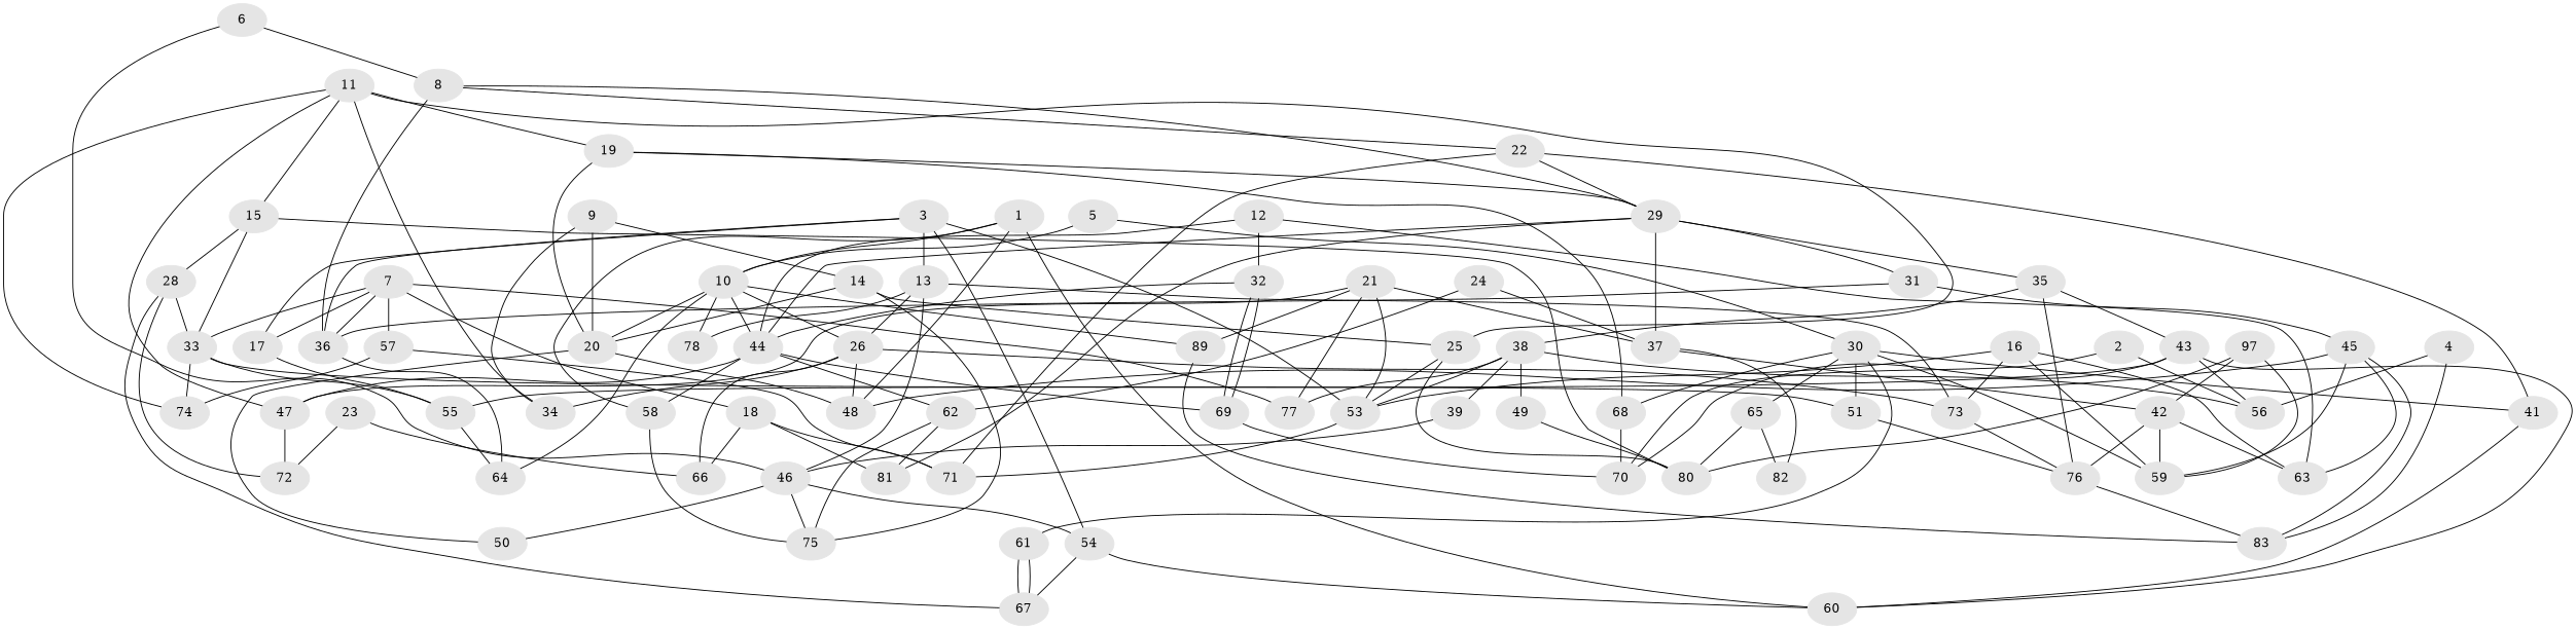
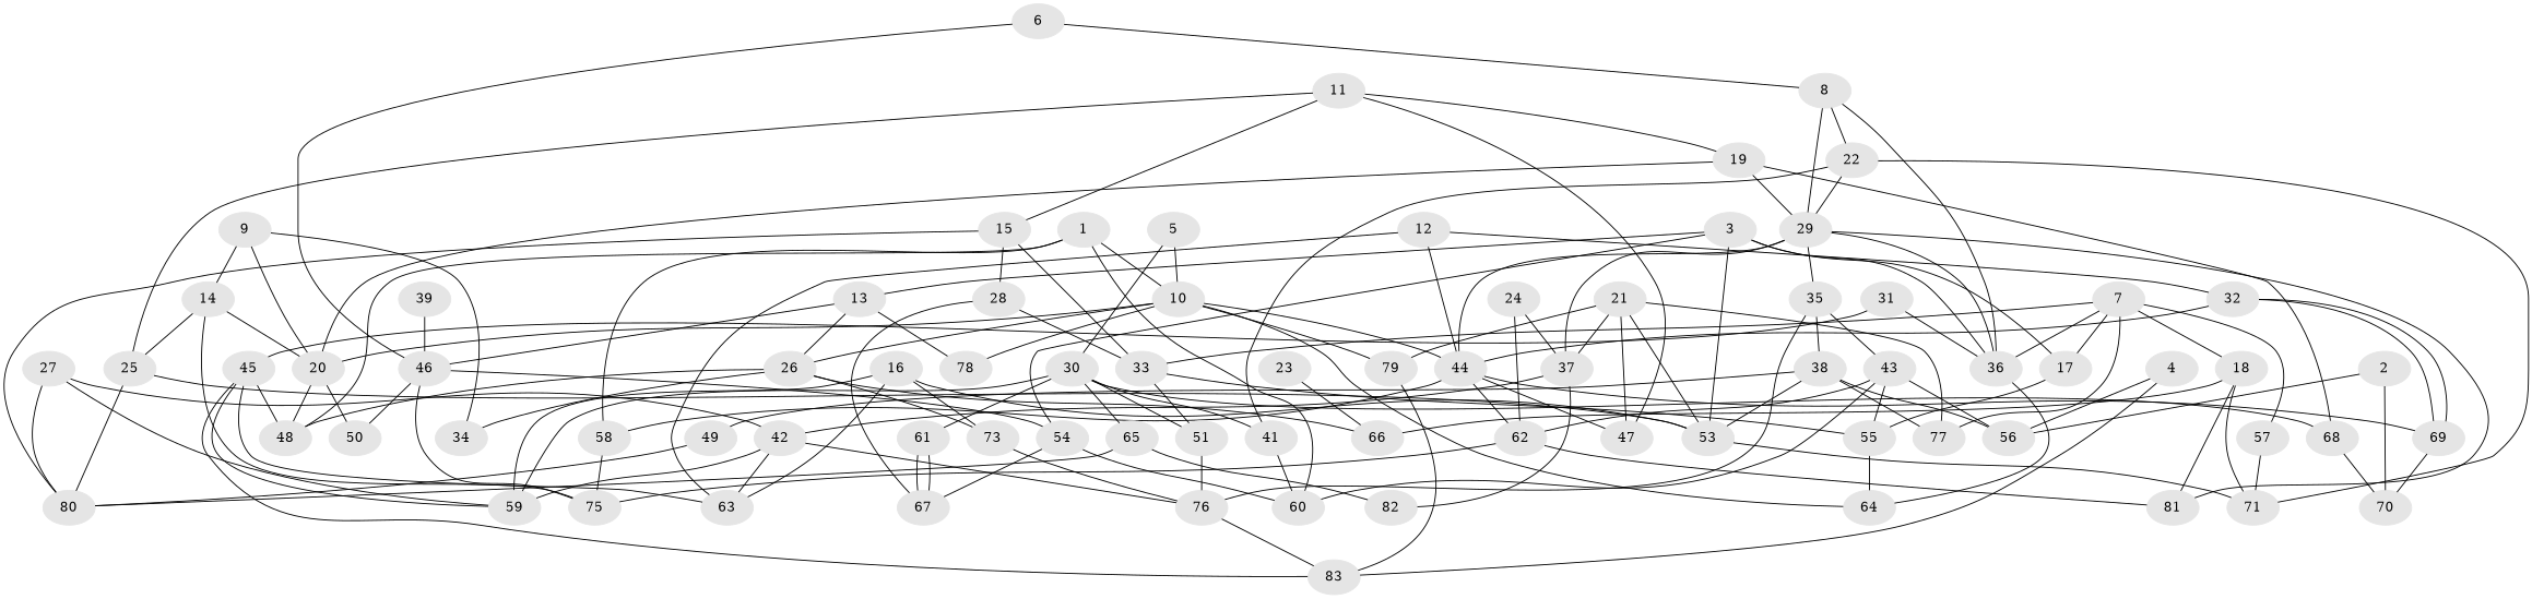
  graph {
    node [color=gray90 style=filled]
    1
    10
    48
    58
    60
    20
    26
    44
    64
    78
-   79 [label=89]
+   79
    75
    2
    56
    70
    3
    13
    17
    36
    53
    54
    46
    73
    55
    71
    67
    4
    83
    5
    30
    59
    68
    41
    51
    61
    65
    6
    8
    22
    29
    50
    7
    18
    33
    57
    77
    66
    81
-   74
    37
    35
    9
    14
    34
    25
    47
    62
    69
    11
    15
    19
    28
    80
-   72
    12
    32
    63
    76
    16
    21
    42
    82
    23
    24
-   27 [label=97]
+   27
    38
    43
    31
    45
    39
    49
    1 -- 10
    1 -- 48
    1 -- 58
    1 -- 60
    10 -- 20
    10 -- 26
    10 -- 44
    10 -- 64
    10 -- 78
    10 -- 79
    58 -- 75
    20 -- 48
    20 -- 50
    26 -- 48
    26 -- 73
    26 -- 66
    26 -- 34
    44 -- 58
    44 -- 47
    44 -- 62
    44 -- 69
    79 -- 83
    2 -- 56
    2 -- 70
    3 -- 13
    3 -- 17
    3 -- 36
    3 -- 53
    3 -- 54
    13 -- 26
    13 -- 78
    13 -- 46
-   13 -- 73
    17 -- 55
    36 -- 64
    53 -- 71
    54 -- 60
    54 -- 67
    46 -- 75
    46 -- 54
    46 -- 50
    73 -- 76
    55 -- 64
    4 -- 56
    4 -- 83
    5 -- 10
    5 -- 30
    30 -- 59
    30 -- 68
    30 -- 41
    30 -- 51
    30 -- 61
    30 -- 65
    68 -- 70
    41 -- 60
    51 -- 76
    61 -- 67
    61 -- 67
    65 -- 80
    65 -- 82
    6 -- 46
    6 -- 8
    8 -- 36
    8 -- 22
    8 -- 29
    22 -- 71
    22 -- 41
    22 -- 29
    29 -- 44
-   29 -- 31
+   29 -- 36
    29 -- 81
    29 -- 37
    29 -- 35
    7 -- 17
    7 -- 36
    7 -- 18
    7 -- 33
    7 -- 57
    7 -- 77
    18 -- 71
    18 -- 66
    18 -- 81
    33 -- 55
    33 -- 51
-   33 -- 74
    57 -- 71
-   57 -- 74
    37 -- 42
    37 -- 82
    35 -- 76
    35 -- 38
    35 -- 43
    9 -- 20
    9 -- 14
    9 -- 34
    14 -- 20
    14 -- 75
    14 -- 25
    25 -- 53
    25 -- 80
-   47 -- 72
    62 -- 75
    62 -- 81
    69 -- 70
-   11 -- 74
-   11 -- 34
    11 -- 25
    11 -- 47
    11 -- 15
    11 -- 19
    15 -- 33
    15 -- 28
    15 -- 80
    19 -- 20
    19 -- 68
    19 -- 29
    28 -- 67
    28 -- 33
-   28 -- 72
    12 -- 44
    12 -- 32
    12 -- 63
    32 -- 44
    32 -- 69
    32 -- 69
    76 -- 83
    16 -- 53
    16 -- 73
    16 -- 59
    16 -- 63
    21 -- 79
    21 -- 53
    21 -- 77
    21 -- 37
    21 -- 47
    42 -- 59
    42 -- 63
    42 -- 76
    23 -- 66
-   23 -- 72
    24 -- 37
    24 -- 62
    27 -- 59
    27 -- 80
    27 -- 42
    38 -- 56
    38 -- 53
    38 -- 77
-   38 -- 39
    38 -- 49
    43 -- 60
    43 -- 56
    43 -- 55
-   43 -- 70
+   43 -- 62
    31 -- 36
    31 -- 45
    45 -- 48
    45 -- 83
    45 -- 59
    45 -- 63
    39 -- 46
    49 -- 80
  }
